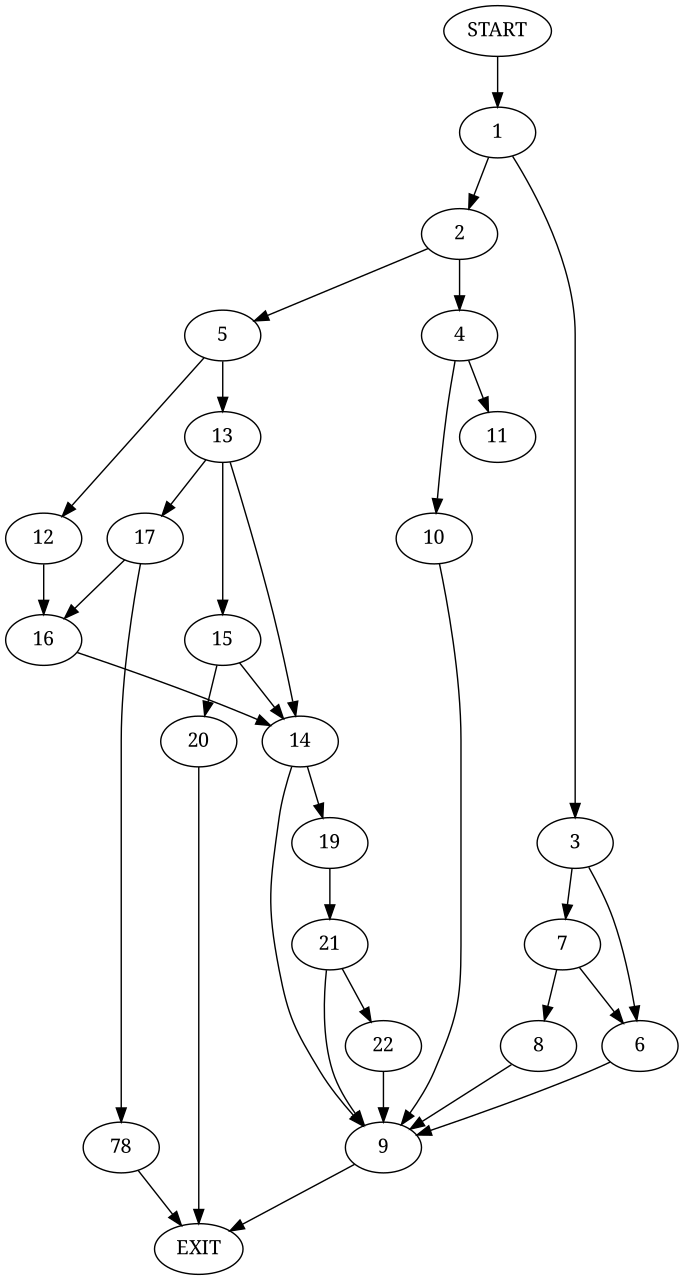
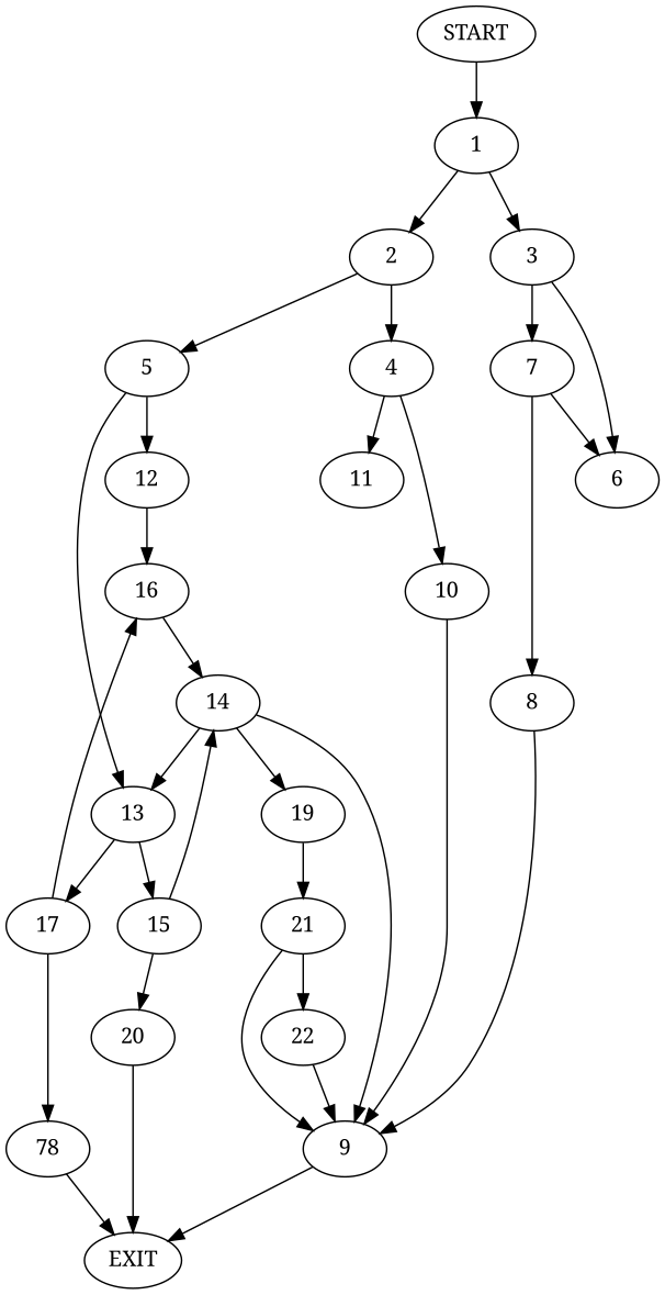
  digraph {
    fontname="Noto Serif"
    node [fontname="Noto Serif"]
    edge [fontname="Noto Serif"]
    n1 [label=START]
    1
    2
    3
    n5 [label=EXIT]
    4
    5
    6
    7
    10
    11
    12
    13
    9
    8
    16
    17
    14
    15
    n20 [label=78]
    19
    20
    21
    22
    n1 -> 1
    1 -> 2
    1 -> 3
    2 -> 4
    2 -> 5
    3 -> 6
    3 -> 7
    4 -> 10
    4 -> 11
    5 -> 12
    5 -> 13
-   6 -> 9
    7 -> 6
    7 -> 8
    10 -> 9
    12 -> 16
    13 -> 17
-   13 -> 14
+   14 -> 13
    13 -> 15
    9 -> n5
    8 -> 9
    16 -> 14
    17 -> 16
    17 -> n20
    14 -> 9
    14 -> 19
    15 -> 14
    15 -> 20
    n20 -> n5
    19 -> 21
    20 -> n5
    21 -> 9
    21 -> 22
    22 -> 9
  }
